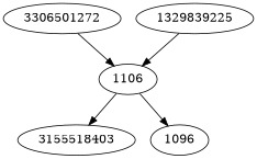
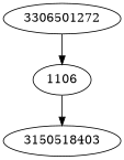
  strict digraph {
    1106
-   3155518403
-   1096
+   3155518403 [label=3150518403]
    n4 [label=3306501272]
-   1329839225
    1106 -> 3155518403
-   1106 -> 1096
    n4 -> 1106
-   1329839225 -> 1106
  }
